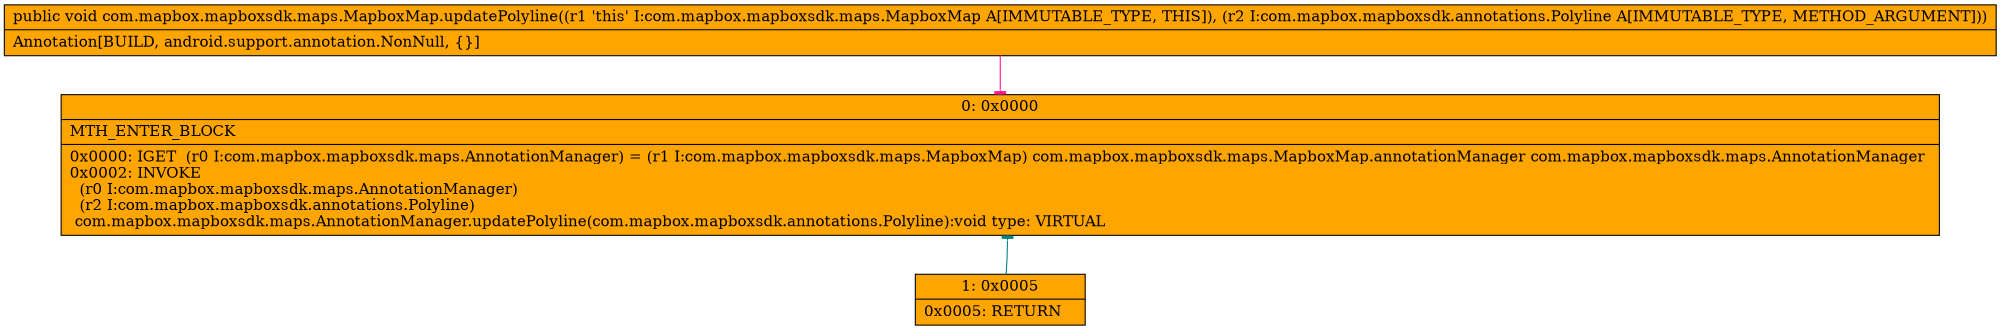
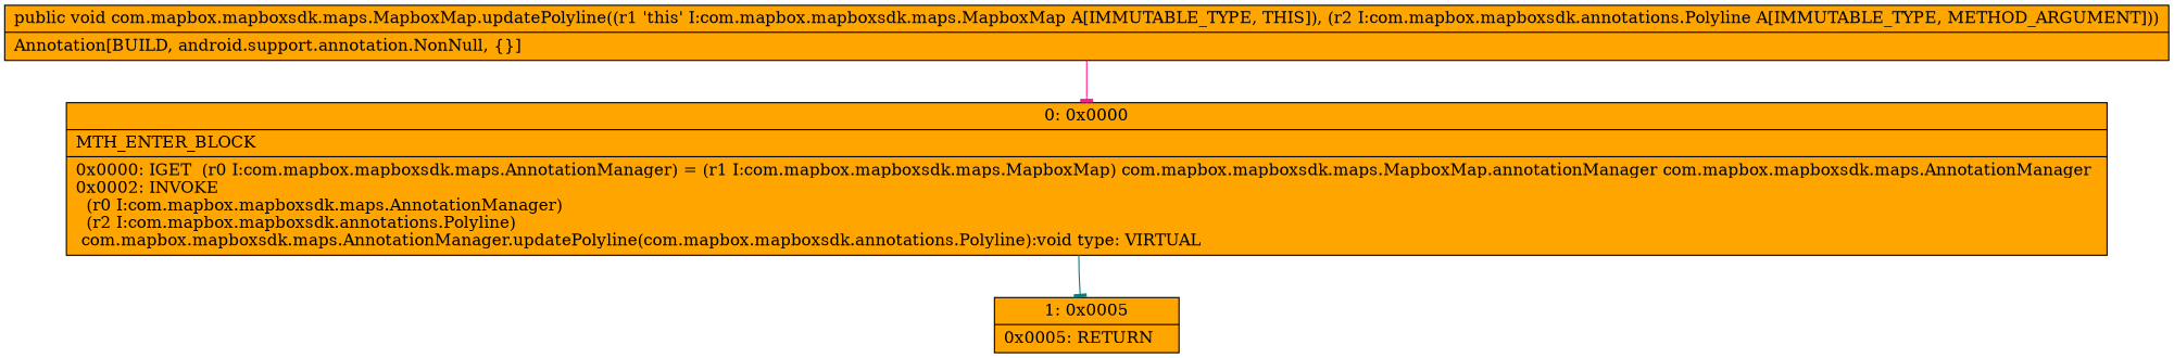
  digraph {
    node [shape=record style=filled fillcolor=orange]
    edge [arrowhead=tee]
    n1 [label="{0\:\ 0x0000|MTH_ENTER_BLOCK\l|0x0000: IGET  (r0 I:com.mapbox.mapboxsdk.maps.AnnotationManager) = (r1 I:com.mapbox.mapboxsdk.maps.MapboxMap) com.mapbox.mapboxsdk.maps.MapboxMap.annotationManager com.mapbox.mapboxsdk.maps.AnnotationManager \l0x0002: INVOKE  \l  (r0 I:com.mapbox.mapboxsdk.maps.AnnotationManager)\l  (r2 I:com.mapbox.mapboxsdk.annotations.Polyline)\l com.mapbox.mapboxsdk.maps.AnnotationManager.updatePolyline(com.mapbox.mapboxsdk.annotations.Polyline):void type: VIRTUAL \l}"]
    n2 [label="{1\:\ 0x0005|0x0005: RETURN   \l}"]
    n3 [label="{public void com.mapbox.mapboxsdk.maps.MapboxMap.updatePolyline((r1 'this' I:com.mapbox.mapboxsdk.maps.MapboxMap A[IMMUTABLE_TYPE, THIS]), (r2 I:com.mapbox.mapboxsdk.annotations.Polyline A[IMMUTABLE_TYPE, METHOD_ARGUMENT]))  | Annotation[BUILD, android.support.annotation.NonNull, \{\}]\l}"]
-   n2 -> n1 [color=teal]
+   n1 -> n2 [color=teal]
    n3 -> n1 [color=deeppink]
  }
